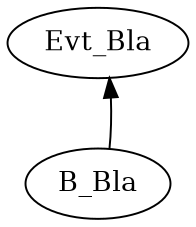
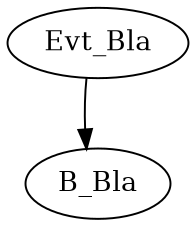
  digraph {
    node [cpu=1 qlo=1]
    Evt_Bla [par="0x0" toffs=0 type=tmsg]
    B_Bla [tperiod=1000000000 type=block]
    subgraph sub_1 {
      Evt_Bla
      B_Bla
    }
-   B_Bla -> Evt_Bla [type=defdst]
+   Evt_Bla -> B_Bla [type=defdst]
  }
